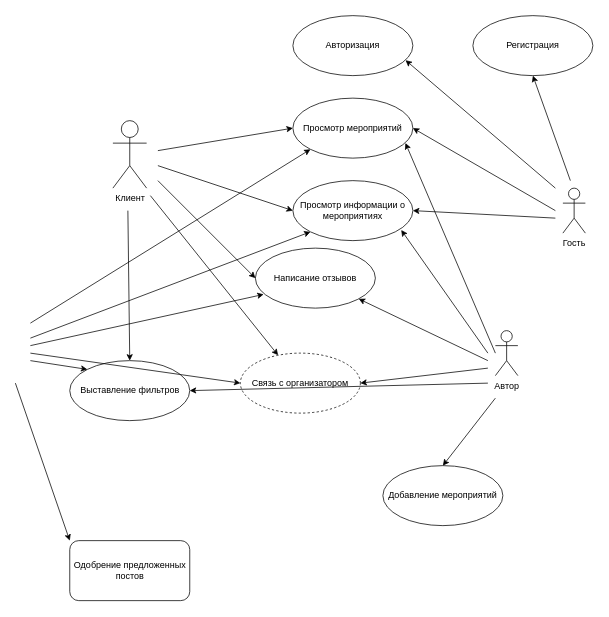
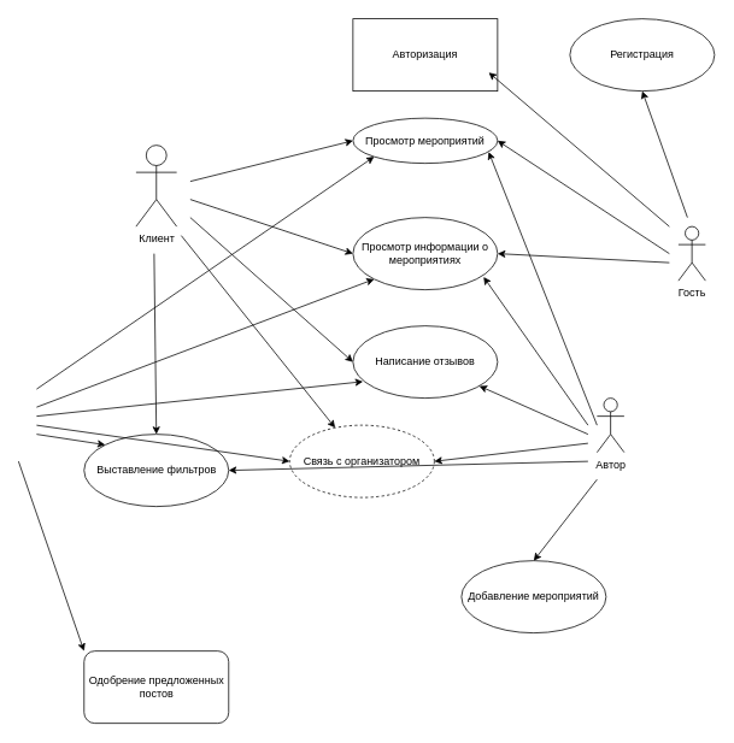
  <mxCell id="0" />
  <mxCell id="1" parent="0" />
  <mxCell id="2" value="Клиент" style="shape=umlActor;verticalLabelPosition=bottom;verticalAlign=top;html=1;" parent="1" vertex="1"><mxGeometry x="150" y="160" width="45" height="90" as="geometry" /></mxCell>
- <mxCell id="3" value="Просмотр мероприятий" style="ellipse;whiteSpace=wrap;html=1;" parent="1" vertex="1"><mxGeometry x="390" y="130" width="160" height="80" as="geometry" /></mxCell>
+ <mxCell id="3" value="Просмотр мероприятий" style="ellipse;whiteSpace=wrap;html=1;" parent="1" vertex="1"><mxGeometry x="390" y="130" width="160" height="50" as="geometry" /></mxCell>
  <mxCell id="4" value="Просмотр информации о мероприятиях" style="ellipse;whiteSpace=wrap;html=1;" parent="1" vertex="1"><mxGeometry x="390" y="240" width="160" height="80" as="geometry" /></mxCell>
- <mxCell id="5" value="Написание отзывов" style="ellipse;whiteSpace=wrap;html=1;" parent="1" vertex="1"><mxGeometry x="340" y="330" width="160" height="80" as="geometry" /></mxCell>
+ <mxCell id="5" value="Написание отзывов" style="ellipse;whiteSpace=wrap;html=1;" parent="1" vertex="1"><mxGeometry x="390" y="360" width="160" height="80" as="geometry" /></mxCell>
  <mxCell id="6" value="Связь с организатором" style="ellipse;whiteSpace=wrap;html=1;dashed=1;" parent="1" vertex="1"><mxGeometry x="320" y="470" width="160" height="80" as="geometry" /></mxCell>
  <mxCell id="7" value="Выставление фильтров" style="ellipse;whiteSpace=wrap;html=1;" parent="1" vertex="1"><mxGeometry x="92.5" y="480" width="160" height="80" as="geometry" /></mxCell>
  <mxCell id="8" value="" style="endArrow=classic;html=1;rounded=0;entryX=0;entryY=0.5;entryDx=0;entryDy=0;" parent="1" target="3" edge="1"><mxGeometry width="50" height="50" relative="1" as="geometry"><mxPoint x="210" y="200" as="sourcePoint" /><mxPoint x="430" y="340" as="targetPoint" /></mxGeometry></mxCell>
  <mxCell id="9" value="" style="endArrow=classic;html=1;rounded=0;entryX=0;entryY=0.5;entryDx=0;entryDy=0;" parent="1" target="4" edge="1"><mxGeometry width="50" height="50" relative="1" as="geometry"><mxPoint x="210" y="220" as="sourcePoint" /><mxPoint x="430" y="340" as="targetPoint" /></mxGeometry></mxCell>
  <mxCell id="10" value="" style="endArrow=classic;html=1;rounded=0;entryX=0;entryY=0.5;entryDx=0;entryDy=0;" parent="1" target="5" edge="1"><mxGeometry width="50" height="50" relative="1" as="geometry"><mxPoint x="210" y="240" as="sourcePoint" /><mxPoint x="430" y="340" as="targetPoint" /></mxGeometry></mxCell>
  <mxCell id="11" value="" style="endArrow=classic;html=1;rounded=0;" parent="1" target="6" edge="1"><mxGeometry width="50" height="50" relative="1" as="geometry"><mxPoint x="200" y="260" as="sourcePoint" /><mxPoint x="430" y="340" as="targetPoint" /></mxGeometry></mxCell>
  <mxCell id="12" value="" style="endArrow=classic;html=1;rounded=0;entryX=0.5;entryY=0;entryDx=0;entryDy=0;" parent="1" target="7" edge="1"><mxGeometry width="50" height="50" relative="1" as="geometry"><mxPoint x="170" y="280" as="sourcePoint" /><mxPoint x="430" y="340" as="targetPoint" /></mxGeometry></mxCell>
  <mxCell id="13" value="Гость" style="shape=umlActor;verticalLabelPosition=bottom;verticalAlign=top;html=1;" parent="1" vertex="1"><mxGeometry x="750" y="250" width="30" height="60" as="geometry" /></mxCell>
  <mxCell id="14" value="" style="endArrow=classic;html=1;rounded=0;entryX=1;entryY=0.5;entryDx=0;entryDy=0;" parent="1" target="3" edge="1"><mxGeometry width="50" height="50" relative="1" as="geometry"><mxPoint x="740" y="280" as="sourcePoint" /><mxPoint x="430" y="240" as="targetPoint" /></mxGeometry></mxCell>
  <mxCell id="15" value="" style="endArrow=classic;html=1;rounded=0;entryX=1;entryY=0.5;entryDx=0;entryDy=0;" parent="1" target="4" edge="1"><mxGeometry width="50" height="50" relative="1" as="geometry"><mxPoint x="740" y="290" as="sourcePoint" /><mxPoint x="430" y="240" as="targetPoint" /></mxGeometry></mxCell>
  <mxCell id="16" value="Добавление мероприятий" style="ellipse;whiteSpace=wrap;html=1;" parent="1" vertex="1"><mxGeometry x="510" y="620" width="160" height="80" as="geometry" /></mxCell>
  <mxCell id="17" value="Автор" style="shape=umlActor;verticalLabelPosition=bottom;verticalAlign=top;html=1;" parent="1" vertex="1"><mxGeometry x="660" y="440" width="30" height="60" as="geometry" /></mxCell>
  <mxCell id="18" value="" style="endArrow=classic;html=1;rounded=0;entryX=0.938;entryY=0.748;entryDx=0;entryDy=0;entryPerimeter=0;" parent="1" target="3" edge="1"><mxGeometry width="50" height="50" relative="1" as="geometry"><mxPoint x="660" y="470" as="sourcePoint" /><mxPoint x="430" y="440" as="targetPoint" /></mxGeometry></mxCell>
  <mxCell id="19" value="" style="endArrow=classic;html=1;rounded=0;entryX=0.903;entryY=0.823;entryDx=0;entryDy=0;entryPerimeter=0;" parent="1" target="4" edge="1"><mxGeometry width="50" height="50" relative="1" as="geometry"><mxPoint x="650" y="470" as="sourcePoint" /><mxPoint x="430" y="440" as="targetPoint" /></mxGeometry></mxCell>
  <mxCell id="20" value="" style="endArrow=classic;html=1;rounded=0;" parent="1" target="5" edge="1"><mxGeometry width="50" height="50" relative="1" as="geometry"><mxPoint x="650" y="480" as="sourcePoint" /><mxPoint x="430" y="440" as="targetPoint" /></mxGeometry></mxCell>
  <mxCell id="21" value="" style="endArrow=classic;html=1;rounded=0;entryX=1;entryY=0.5;entryDx=0;entryDy=0;" parent="1" target="6" edge="1"><mxGeometry width="50" height="50" relative="1" as="geometry"><mxPoint x="650" y="490" as="sourcePoint" /><mxPoint x="430" y="440" as="targetPoint" /></mxGeometry></mxCell>
  <mxCell id="22" value="" style="endArrow=classic;html=1;rounded=0;entryX=0.5;entryY=0;entryDx=0;entryDy=0;" parent="1" target="16" edge="1"><mxGeometry width="50" height="50" relative="1" as="geometry"><mxPoint x="660" y="530" as="sourcePoint" /><mxPoint x="430" y="440" as="targetPoint" /></mxGeometry></mxCell>
  <mxCell id="23" value="" style="endArrow=classic;html=1;rounded=0;entryX=1;entryY=0.5;entryDx=0;entryDy=0;" parent="1" target="7" edge="1"><mxGeometry width="50" height="50" relative="1" as="geometry"><mxPoint x="650" y="510" as="sourcePoint" /><mxPoint x="430" y="440" as="targetPoint" /></mxGeometry></mxCell>
  <mxCell id="24" value="Одобрение предложенных постов" style="whiteSpace=wrap;html=1;rounded=1;" parent="1" vertex="1"><mxGeometry x="92.5" y="720" width="160" height="80" as="geometry" /></mxCell>
  <mxCell id="25" value="" style="endArrow=classic;html=1;rounded=0;entryX=0;entryY=0;entryDx=0;entryDy=0;" parent="1" target="24" edge="1"><mxGeometry width="50" height="50" relative="1" as="geometry"><mxPoint x="20" y="510" as="sourcePoint" /><mxPoint x="390" y="660" as="targetPoint" /></mxGeometry></mxCell>
- <mxCell id="26" value="Авторизация" style="ellipse;whiteSpace=wrap;html=1;" parent="1" vertex="1"><mxGeometry x="390" y="20" width="160" height="80" as="geometry" /></mxCell>
+ <mxCell id="26" value="Авторизация" style="whiteSpace=wrap;html=1;rounded=0;" parent="1" vertex="1"><mxGeometry x="390" y="20" width="160" height="80" as="geometry" /></mxCell>
  <mxCell id="27" value="" style="endArrow=classic;html=1;rounded=0;entryX=0.939;entryY=0.743;entryDx=0;entryDy=0;entryPerimeter=0;" parent="1" target="26" edge="1"><mxGeometry width="50" height="50" relative="1" as="geometry"><mxPoint x="740" y="250" as="sourcePoint" /><mxPoint x="330" y="250" as="targetPoint" /></mxGeometry></mxCell>
  <mxCell id="28" value="" style="endArrow=classic;html=1;rounded=0;entryX=0;entryY=0;entryDx=0;entryDy=0;" parent="1" target="7" edge="1"><mxGeometry width="50" height="50" relative="1" as="geometry"><mxPoint x="40" y="480" as="sourcePoint" /><mxPoint x="330" y="460" as="targetPoint" /></mxGeometry></mxCell>
  <mxCell id="29" value="" style="endArrow=classic;html=1;rounded=0;entryX=0.069;entryY=0.771;entryDx=0;entryDy=0;entryPerimeter=0;" parent="1" target="5" edge="1"><mxGeometry width="50" height="50" relative="1" as="geometry"><mxPoint x="40" y="460" as="sourcePoint" /><mxPoint x="330" y="380" as="targetPoint" /></mxGeometry></mxCell>
  <mxCell id="30" value="" style="endArrow=classic;html=1;rounded=0;entryX=0;entryY=1;entryDx=0;entryDy=0;" parent="1" target="4" edge="1"><mxGeometry width="50" height="50" relative="1" as="geometry"><mxPoint x="40" y="450" as="sourcePoint" /><mxPoint x="300" y="310" as="targetPoint" /></mxGeometry></mxCell>
  <mxCell id="31" value="" style="endArrow=classic;html=1;rounded=0;entryX=0;entryY=1;entryDx=0;entryDy=0;" parent="1" target="3" edge="1"><mxGeometry width="50" height="50" relative="1" as="geometry"><mxPoint x="40" y="430" as="sourcePoint" /><mxPoint x="300" y="310" as="targetPoint" /></mxGeometry></mxCell>
  <mxCell id="32" value="" style="endArrow=classic;html=1;rounded=0;entryX=0;entryY=0.5;entryDx=0;entryDy=0;" parent="1" target="6" edge="1"><mxGeometry width="50" height="50" relative="1" as="geometry"><mxPoint x="40" y="470" as="sourcePoint" /><mxPoint x="125.931" y="581.716" as="targetPoint" /></mxGeometry></mxCell>
  <mxCell id="33" value="Регистрация" style="ellipse;whiteSpace=wrap;html=1;" parent="1" vertex="1"><mxGeometry x="630" y="20" width="160" height="80" as="geometry" /></mxCell>
  <mxCell id="34" value="" style="endArrow=classic;html=1;rounded=0;fontSize=12;startSize=6;endSize=6;entryX=0.5;entryY=1;entryDx=0;entryDy=0;" parent="1" target="33" edge="1"><mxGeometry width="50" height="50" relative="1" as="geometry"><mxPoint x="760" y="240" as="sourcePoint" /><mxPoint x="400" y="220" as="targetPoint" /></mxGeometry></mxCell>
